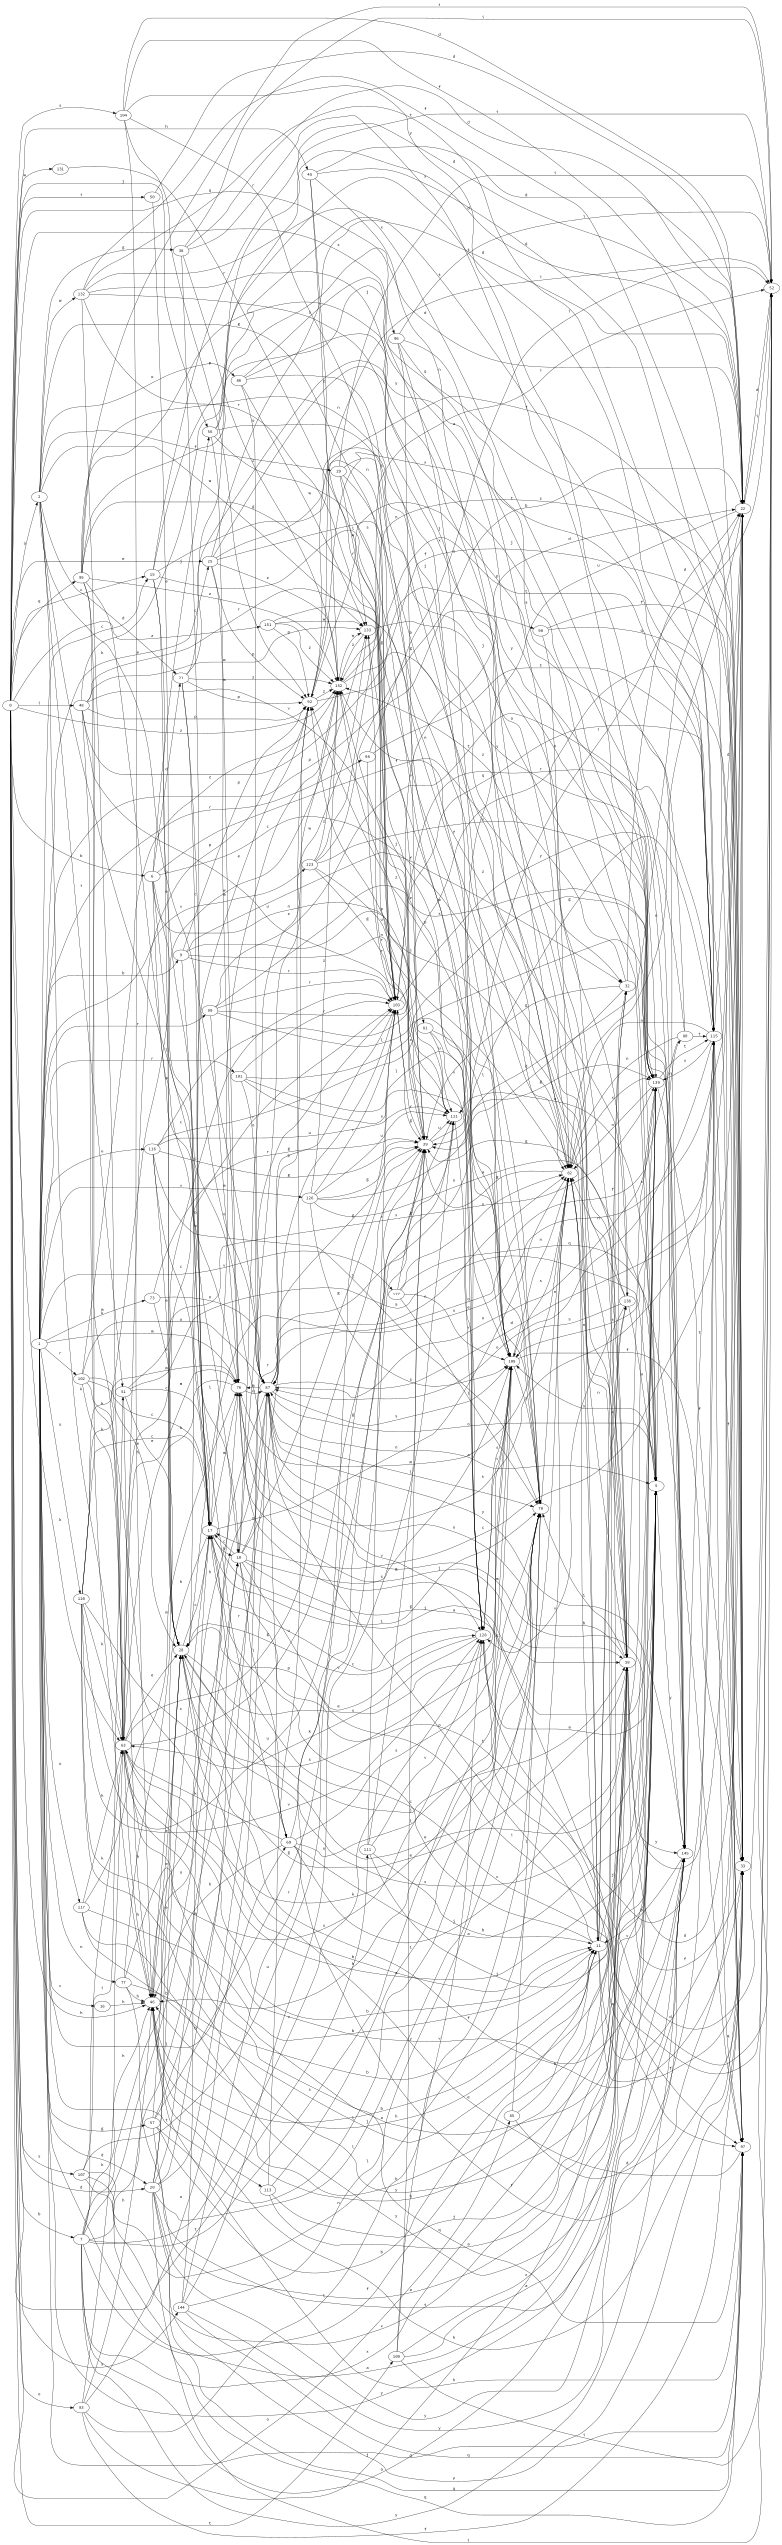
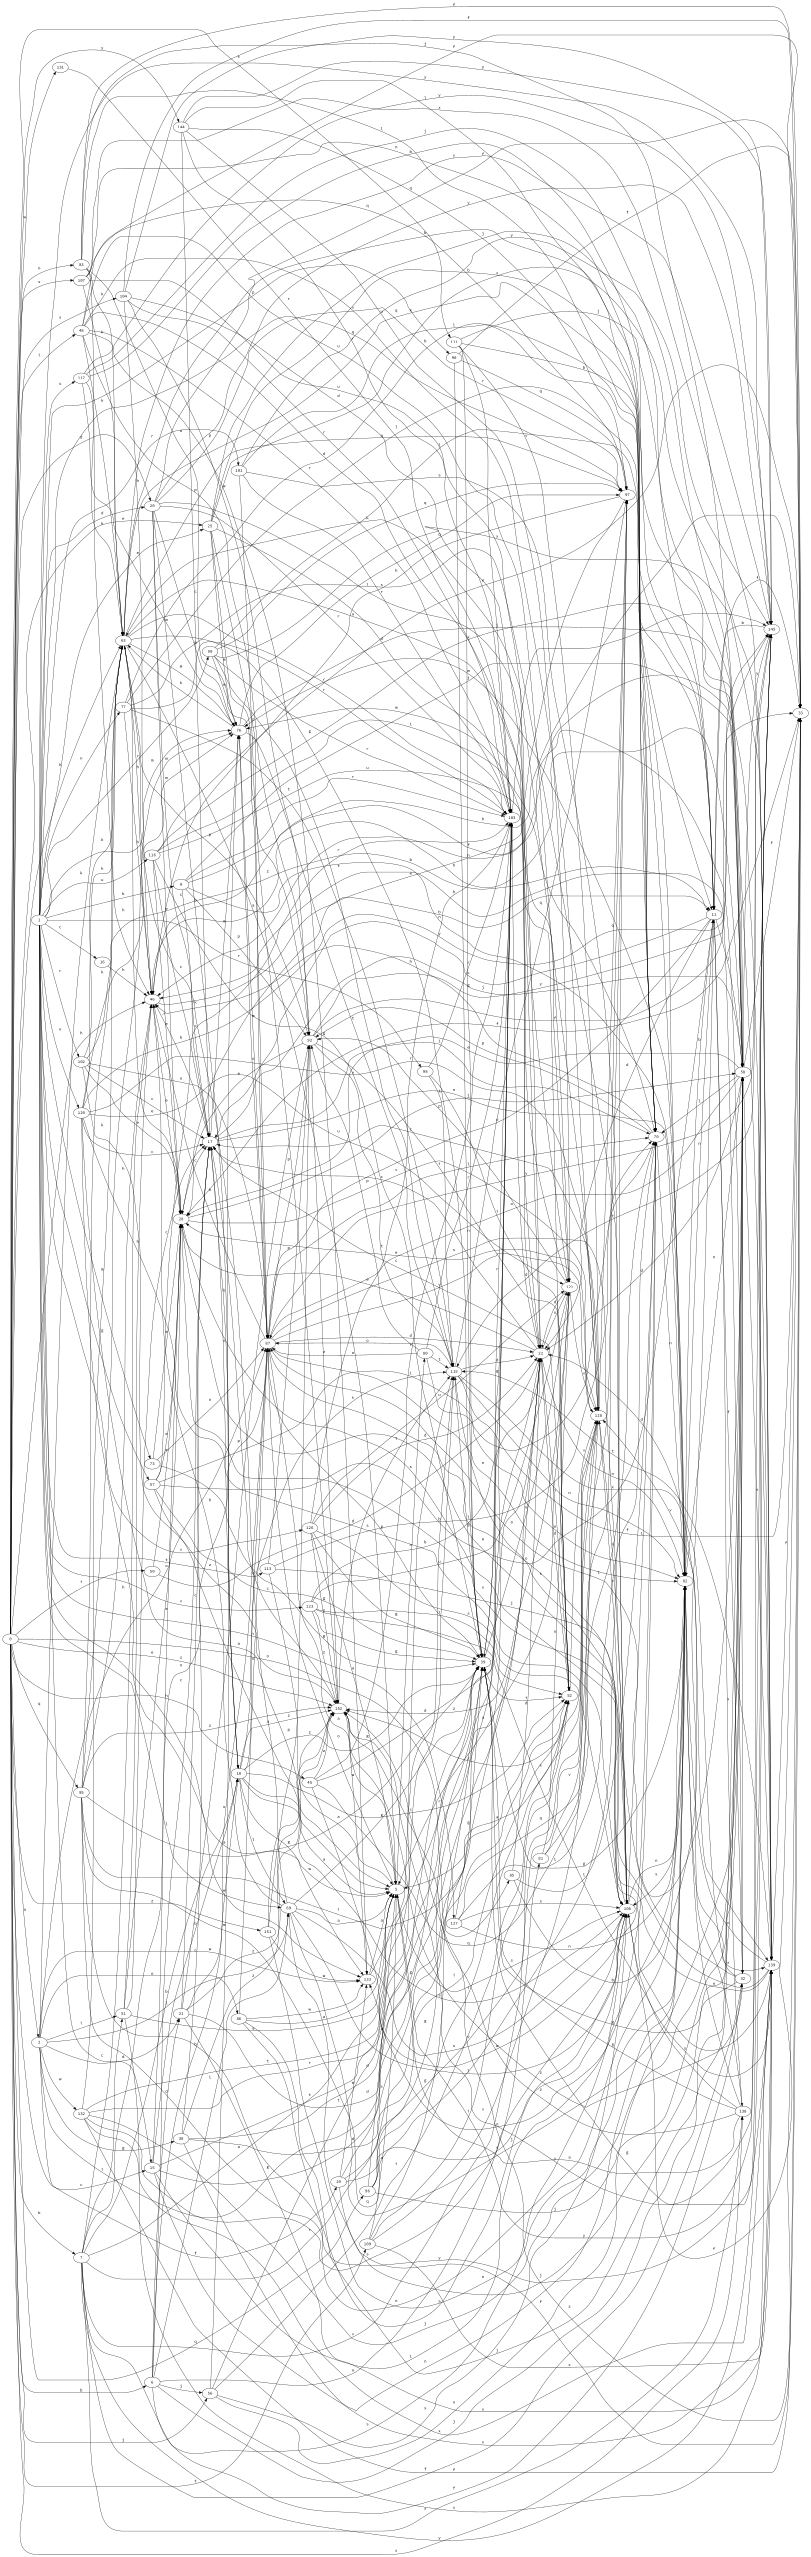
  strict digraph {
    fontname="Source Code Pro"
    rankdir=LR
    node [fontname="Source Code Pro"]
    edge [fontname="Source Code Pro"]
    0
    2
    6
    7
    15
    20
    25
    45
    46
    48
    50
    56
    63
    83
    85
    95
    96
    104
    107
    109
    111
    131
    138
    144
    151
    152
    69
    21
    29
    38
    39
    51
    86
    87
    132
    133
    10
    17
    32
    58
    81
    5
    145
    108
    103
    128
    82
    115
    22
    28
    70
    76
    97
    52
    33
    92
    11
    139
    121
    1
    9
    16
    n63 [label=57]
    73
    77
    90
    98
    99
    101
    102
    113
    116
    117
    120
    123
    126
    127
    80
    0 -> 2 [label=a]
    0 -> 6 [label=b]
    0 -> 7 [label=b]
    0 -> 15 [label=c]
    0 -> 20 [label=d]
    0 -> 25 [label=e]
    0 -> 45 [label=h]
    0 -> 46 [label=h]
    0 -> 48 [label=i]
    0 -> 50 [label=i]
    0 -> 56 [label=j]
    0 -> 63 [label=k]
    0 -> 83 [label=o]
    0 -> 85 [label=o]
    0 -> 95 [label=q]
    0 -> 96 [label=q]
    0 -> 104 [label=s]
    0 -> 107 [label=s]
    0 -> 109 [label=t]
    0 -> 111 [label=t]
    0 -> 131 [label=w]
    0 -> 138 [label=x]
    0 -> 144 [label=y]
    0 -> 151 [label=z]
    0 -> 152 [label=z]
    2 -> 63 [label=k]
    2 -> 69 [label=l]
    2 -> 21 [label=d]
    2 -> 29 [label=f]
    2 -> 38 [label=g]
    2 -> 39 [label=g]
    2 -> 51 [label=i]
    2 -> 86 [label=o]
    2 -> 87 [label=o]
    2 -> 132 [label=w]
    2 -> 133 [label=w]
    6 -> 56 [label=j]
    6 -> 69 [label=l]
    6 -> 21 [label=d]
    6 -> 10 [label=b]
    6 -> 17 [label=c]
    6 -> 32 [label=f]
    6 -> 58 [label=j]
    6 -> 81 [label=n]
    7 -> 46 [label=h]
    7 -> 138 [label=x]
    7 -> 51 [label=i]
    7 -> 87 [label=o]
    7 -> 10 [label=b]
    7 -> 32 [label=f]
    7 -> 5 [label=a]
    7 -> 145 [label=y]
    7 -> 108 [label=s]
    7 -> 103 [label=r]
    7 -> 128 [label=v]
    15 -> 10 [label=b]
    15 -> 82 [label=n]
    15 -> 115 [label=t]
    15 -> 22 [label=d]
    15 -> 28 [label=e]
    15 -> 70 [label=l]
    20 -> 10 [label=b]
    20 -> 17 [label=c]
    20 -> 145 [label=y]
    20 -> 103 [label=r]
    20 -> 28 [label=e]
-   20 -> 70 [label=l]
+   77 -> 70 [label=l]
    20 -> 76 [label=m]
    20 -> 97 [label=q]
    20 -> 52 [label=i]
    20 -> 33 [label=f]
    25 -> 152 [label=z]
    25 -> 58 [label=j]
    25 -> 22 [label=d]
    25 -> 76 [label=m]
    25 -> 92 [label=p]
    25 -> 11 [label=b]
    25 -> 139 [label=x]
    45 -> 152 [label=z]
    45 -> 103 [label=r]
    45 -> 82 [label=n]
    45 -> 22 [label=d]
    45 -> 97 [label=q]
    46 -> 28 [label=e]
    46 -> 11 [label=b]
    48 -> 63 [label=k]
    48 -> 133 [label=w]
    48 -> 103 [label=r]
    48 -> 128 [label=v]
    48 -> 22 [label=d]
    48 -> 33 [label=f]
    48 -> 92 [label=p]
    48 -> 121 [label=u]
    50 -> 22 [label=d]
    50 -> 28 [label=e]
    56 -> 108 [label=s]
    56 -> 82 [label=n]
    56 -> 115 [label=t]
    56 -> 76 [label=m]
    56 -> 52 [label=i]
    63 -> 46 [label=h]
    63 -> 39 [label=g]
    63 -> 5 [label=a]
    63 -> 145 [label=y]
    63 -> 103 [label=r]
    63 -> 28 [label=e]
    63 -> 76 [label=m]
    63 -> 97 [label=q]
    63 -> 92 [label=p]
    63 -> 11 [label=b]
    63 -> 121 [label=u]
    83 -> 46 [label=h]
    83 -> 63 [label=k]
    83 -> 87 [label=o]
    83 -> 58 [label=j]
    83 -> 70 [label=l]
    83 -> 33 [label=f]
    85 -> 22 [label=d]
    85 -> 70 [label=l]
    85 -> 11 [label=b]
    95 -> 46 [label=h]
    95 -> 63 [label=k]
    95 -> 152 [label=z]
    95 -> 39 [label=g]
    95 -> 145 [label=y]
    95 -> 82 [label=n]
    95 -> 76 [label=m]
    95 -> 97 [label=q]
    95 -> 52 [label=i]
    96 -> 39 [label=g]
    96 -> 58 [label=j]
    96 -> 5 [label=a]
    96 -> 108 [label=s]
    96 -> 52 [label=i]
    104 -> 46 [label=h]
    104 -> 145 [label=y]
    104 -> 103 [label=r]
    104 -> 22 [label=d]
    104 -> 33 [label=f]
    104 -> 92 [label=p]
    107 -> 63 [label=k]
    107 -> 82 [label=n]
    107 -> 97 [label=q]
    107 -> 139 [label=x]
    107 -> 121 [label=u]
    109 -> 39 [label=g]
    109 -> 5 [label=a]
    109 -> 128 [label=v]
    109 -> 52 [label=i]
    109 -> 139 [label=x]
    111 -> 39 [label=g]
    111 -> 58 [label=j]
    111 -> 103 [label=r]
    111 -> 128 [label=v]
    111 -> 11 [label=b]
    131 -> 103 [label=r]
    138 -> 152 [label=z]
    138 -> 39 [label=g]
    138 -> 5 [label=a]
    138 -> 108 [label=s]
    138 -> 128 [label=v]
    138 -> 82 [label=n]
    144 -> 17 [label=c]
    144 -> 145 [label=y]
    144 -> 103 [label=r]
    144 -> 70 [label=l]
    144 -> 97 [label=q]
    144 -> 121 [label=u]
    151 -> 152 [label=z]
    151 -> 133 [label=w]
    151 -> 82 [label=n]
    151 -> 92 [label=p]
    152 -> 133 [label=w]
    152 -> 17 [label=c]
    152 -> 145 [label=y]
    152 -> 115 [label=t]
    69 -> 46 [label=h]
    69 -> 63 [label=k]
    69 -> 39 [label=g]
    69 -> 58 [label=j]
    69 -> 5 [label=a]
    69 -> 108 [label=s]
    69 -> 70 [label=l]
    69 -> 33 [label=f]
    21 -> 152 [label=z]
    21 -> 87 [label=o]
    21 -> 17 [label=c]
    21 -> 22 [label=d]
    21 -> 92 [label=p]
    21 -> 139 [label=x]
    29 -> 39 [label=g]
    29 -> 133 [label=w]
    29 -> 58 [label=j]
    29 -> 128 [label=v]
    29 -> 52 [label=i]
    38 -> 152 [label=z]
    38 -> 17 [label=c]
    38 -> 22 [label=d]
    38 -> 52 [label=i]
    38 -> 139 [label=x]
    39 -> 103 [label=r]
    39 -> 52 [label=i]
    39 -> 121 [label=u]
    51 -> 46 [label=h]
    51 -> 17 [label=c]
    51 -> 5 [label=a]
    51 -> 28 [label=e]
    51 -> 139 [label=x]
    86 -> 87 [label=o]
    86 -> 133 [label=w]
    86 -> 58 [label=j]
    86 -> 5 [label=a]
    86 -> 108 [label=s]
    87 -> 46 [label=h]
    87 -> 39 [label=g]
    87 -> 5 [label=a]
    87 -> 145 [label=y]
    87 -> 108 [label=s]
    87 -> 128 [label=v]
    87 -> 82 [label=n]
    87 -> 22 [label=d]
    87 -> 70 [label=l]
    87 -> 76 [label=m]
    87 -> 92 [label=p]
    132 -> 63 [label=k]
    132 -> 58 [label=j]
    132 -> 108 [label=s]
    132 -> 103 [label=r]
    132 -> 115 [label=t]
    132 -> 33 [label=f]
    132 -> 139 [label=x]
-   133 -> 152 [label=z]
    133 -> 5 [label=a]
    133 -> 103 [label=r]
    10 -> 152 [label=z]
    10 -> 69 [label=l]
    10 -> 39 [label=g]
    10 -> 87 [label=o]
    10 -> 133 [label=w]
    10 -> 17 [label=c]
    10 -> 5 [label=a]
    10 -> 108 [label=s]
    10 -> 115 [label=t]
    10 -> 52 [label=i]
    17 -> 46 [label=h]
    17 -> 10 [label=b]
    17 -> 58 [label=j]
    17 -> 82 [label=n]
    17 -> 70 [label=l]
    17 -> 76 [label=m]
    32 -> 46 [label=h]
    32 -> 152 [label=z]
    32 -> 39 [label=g]
    32 -> 87 [label=o]
    32 -> 22 [label=d]
    58 -> 46 [label=h]
    58 -> 87 [label=o]
    58 -> 145 [label=y]
    58 -> 82 [label=n]
    58 -> 22 [label=d]
    58 -> 28 [label=e]
    58 -> 70 [label=l]
    58 -> 33 [label=f]
    58 -> 139 [label=x]
    81 -> 128 [label=v]
    81 -> 70 [label=l]
    81 -> 121 [label=u]
    5 -> 87 [label=o]
    5 -> 145 [label=y]
    5 -> 108 [label=s]
    5 -> 80 [label=n]
    145 -> 115 [label=t]
    145 -> 11 [label=b]
    108 -> 133 [label=w]
    108 -> 128 [label=v]
    108 -> 82 [label=n]
    108 -> 115 [label=t]
    108 -> 70 [label=l]
    108 -> 33 [label=f]
    103 -> 39 [label=g]
    103 -> 145 [label=y]
    103 -> 22 [label=d]
    128 -> 63 [label=k]
    128 -> 152 [label=z]
    128 -> 17 [label=c]
    128 -> 5 [label=a]
    128 -> 108 [label=s]
    128 -> 28 [label=e]
    128 -> 97 [label=q]
    82 -> 63 [label=k]
    82 -> 39 [label=g]
    82 -> 108 [label=s]
    82 -> 76 [label=m]
    82 -> 11 [label=b]
    82 -> 139 [label=x]
    115 -> 39 [label=g]
    115 -> 87 [label=o]
    115 -> 82 [label=n]
    115 -> 22 [label=d]
    115 -> 97 [label=q]
    115 -> 33 [label=f]
    115 -> 139 [label=x]
    22 -> 17 [label=c]
    22 -> 82 [label=n]
    22 -> 28 [label=e]
    22 -> 76 [label=m]
    22 -> 52 [label=i]
    22 -> 121 [label=u]
    28 -> 17 [label=c]
    28 -> 58 [label=j]
    28 -> 108 [label=s]
    28 -> 128 [label=v]
    28 -> 33 [label=f]
    28 -> 139 [label=x]
    70 -> 46 [label=h]
    70 -> 82 [label=n]
    70 -> 92 [label=p]
    76 -> 63 [label=k]
    76 -> 87 [label=o]
    76 -> 58 [label=j]
    76 -> 115 [label=t]
    76 -> 97 [label=q]
    97 -> 46 [label=h]
    97 -> 28 [label=e]
    52 -> 17 [label=c]
    52 -> 128 [label=v]
    52 -> 22 [label=d]
    33 -> 46 [label=h]
    33 -> 152 [label=z]
    92 -> 152 [label=z]
    92 -> 145 [label=y]
    92 -> 115 [label=t]
    92 -> 28 [label=e]
    92 -> 52 [label=i]
    92 -> 33 [label=f]
    11 -> 138 [label=x]
    11 -> 87 [label=o]
    11 -> 17 [label=c]
    11 -> 32 [label=f]
    11 -> 58 [label=j]
    11 -> 82 [label=n]
    11 -> 22 [label=d]
    11 -> 33 [label=f]
    139 -> 46 [label=h]
    139 -> 39 [label=g]
    139 -> 87 [label=o]
    139 -> 82 [label=n]
    139 -> 115 [label=t]
    139 -> 28 [label=e]
    139 -> 33 [label=f]
    121 -> 152 [label=z]
    121 -> 5 [label=a]
    121 -> 128 [label=v]
+   121 -> 22 [label=d]
    121 -> 92 [label=p]
    1 -> 15 [label=c]
    1 -> 20 [label=d]
    1 -> 25 [label=e]
    1 -> 69 [label=l]
    1 -> 5 [label=a]
    1 -> 145 [label=y]
    1 -> 76 [label=m]
    1 -> 97 [label=q]
    1 -> 9 [label=b]
    1 -> 16 [label=c]
    1 -> n63 [label=g]
    1 -> 73 [label=m]
    1 -> 77 [label=n]
    1 -> 90 [label=p]
    1 -> 98 [label=r]
    1 -> 99 [label=r]
    1 -> 101 [label=r]
    1 -> 102 [label=r]
    1 -> 113 [label=t]
    1 -> 116 [label=u]
    1 -> 117 [label=u]
    1 -> 120 [label=u]
    1 -> 123 [label=v]
    1 -> 126 [label=v]
    1 -> 127 [label=v]
    9 -> 17 [label=c]
    9 -> 32 [label=f]
    9 -> 58 [label=j]
    9 -> 103 [label=r]
    9 -> 82 [label=n]
    9 -> 92 [label=p]
    16 -> 46 [label=h]
    n63 -> 39 [label=g]
    n63 -> 5 [label=a]
    n63 -> 103 [label=r]
    n63 -> 28 [label=e]
    n63 -> 70 [label=l]
    n63 -> 11 [label=b]
    73 -> 39 [label=g]
    73 -> 87 [label=o]
    73 -> 28 [label=e]
    77 -> 46 [label=h]
    77 -> 108 [label=s]
    77 -> 103 [label=r]
    77 -> 115 [label=t]
    77 -> 11 [label=b]
-   90 -> 82 [label=n]
+   90 -> 39 [label=n]
    90 -> 97 [label=q]
    90 -> 33 [label=f]
    98 -> 103 [label=r]
    98 -> 115 [label=t]
    98 -> 52 [label=i]
    99 -> 103 [label=r]
    99 -> 115 [label=t]
    99 -> 70 [label=l]
    99 -> 76 [label=m]
    99 -> 97 [label=q]
    99 -> 139 [label=x]
    101 -> 87 [label=o]
    101 -> 145 [label=y]
    101 -> 108 [label=s]
    101 -> 103 [label=r]
    101 -> 70 [label=l]
    102 -> 63 [label=k]
    102 -> 152 [label=z]
    102 -> 87 [label=o]
    102 -> 17 [label=c]
    102 -> 28 [label=e]
    102 -> 11 [label=b]
    113 -> 58 [label=j]
    113 -> 5 [label=a]
    113 -> 70 [label=l]
    113 -> 92 [label=p]
    116 -> 39 [label=g]
    116 -> 17 [label=c]
    116 -> 28 [label=e]
    116 -> 70 [label=l]
    116 -> 33 [label=f]
    116 -> 139 [label=x]
    116 -> 121 [label=u]
    117 -> 63 [label=k]
    117 -> 58 [label=j]
    117 -> 145 [label=y]
    117 -> 76 [label=m]
    117 -> 11 [label=b]
    120 -> 63 [label=k]
    120 -> 133 [label=w]
    120 -> 17 [label=c]
    120 -> 5 [label=a]
    120 -> 145 [label=y]
    120 -> 108 [label=s]
    120 -> 128 [label=v]
    120 -> 76 [label=m]
    120 -> 121 [label=u]
    123 -> 152 [label=z]
    123 -> 39 [label=g]
    123 -> 22 [label=b]
    123 -> 52 [label=i]
    123 -> 139 [label=x]
    123 -> 121 [label=u]
    126 -> 152 [label=z]
    126 -> 39 [label=g]
    126 -> 5 [label=a]
    126 -> 108 [label=s]
    126 -> 103 [label=r]
    126 -> 22 [label=d]
    126 -> 121 [label=u]
    127 -> 39 [label=g]
    127 -> 108 [label=s]
    127 -> 82 [label=n]
    127 -> 70 [label=l]
    127 -> 97 [label=q]
    80 -> 87 [label=o]
    80 -> 103 [label=r]
    80 -> 82 [label=n]
    80 -> 115 [label=t]
    80 -> 92 [label=p]
  }
